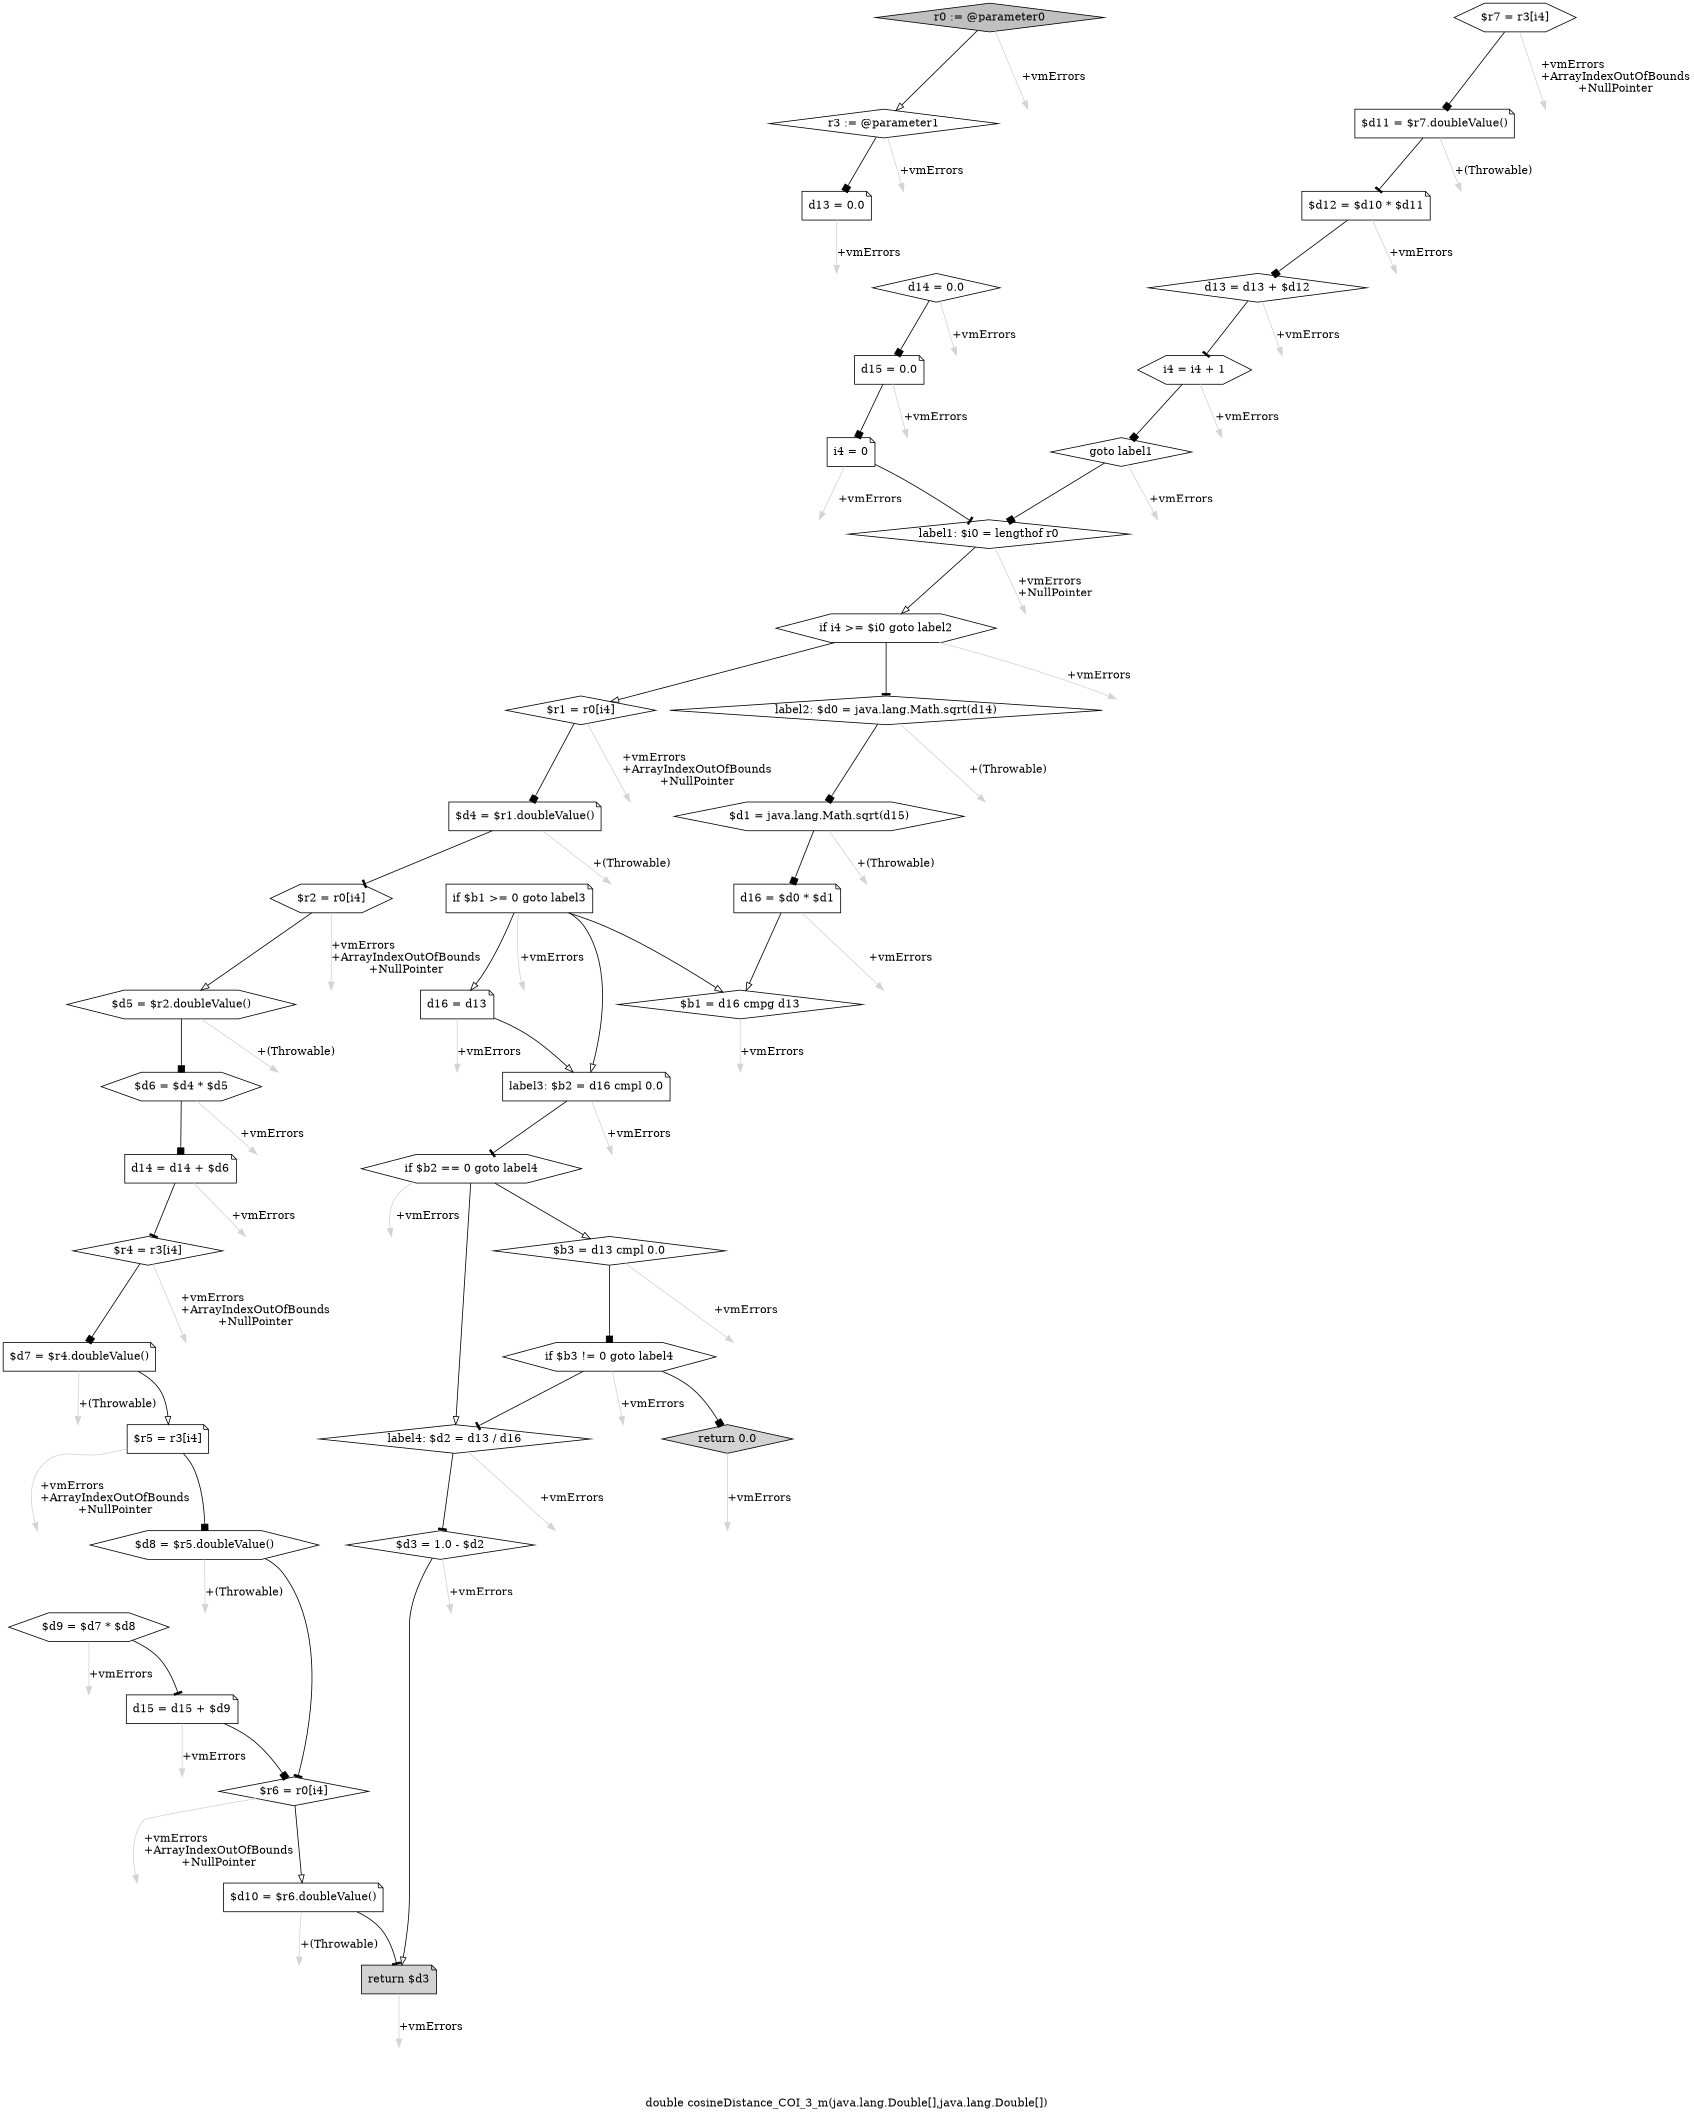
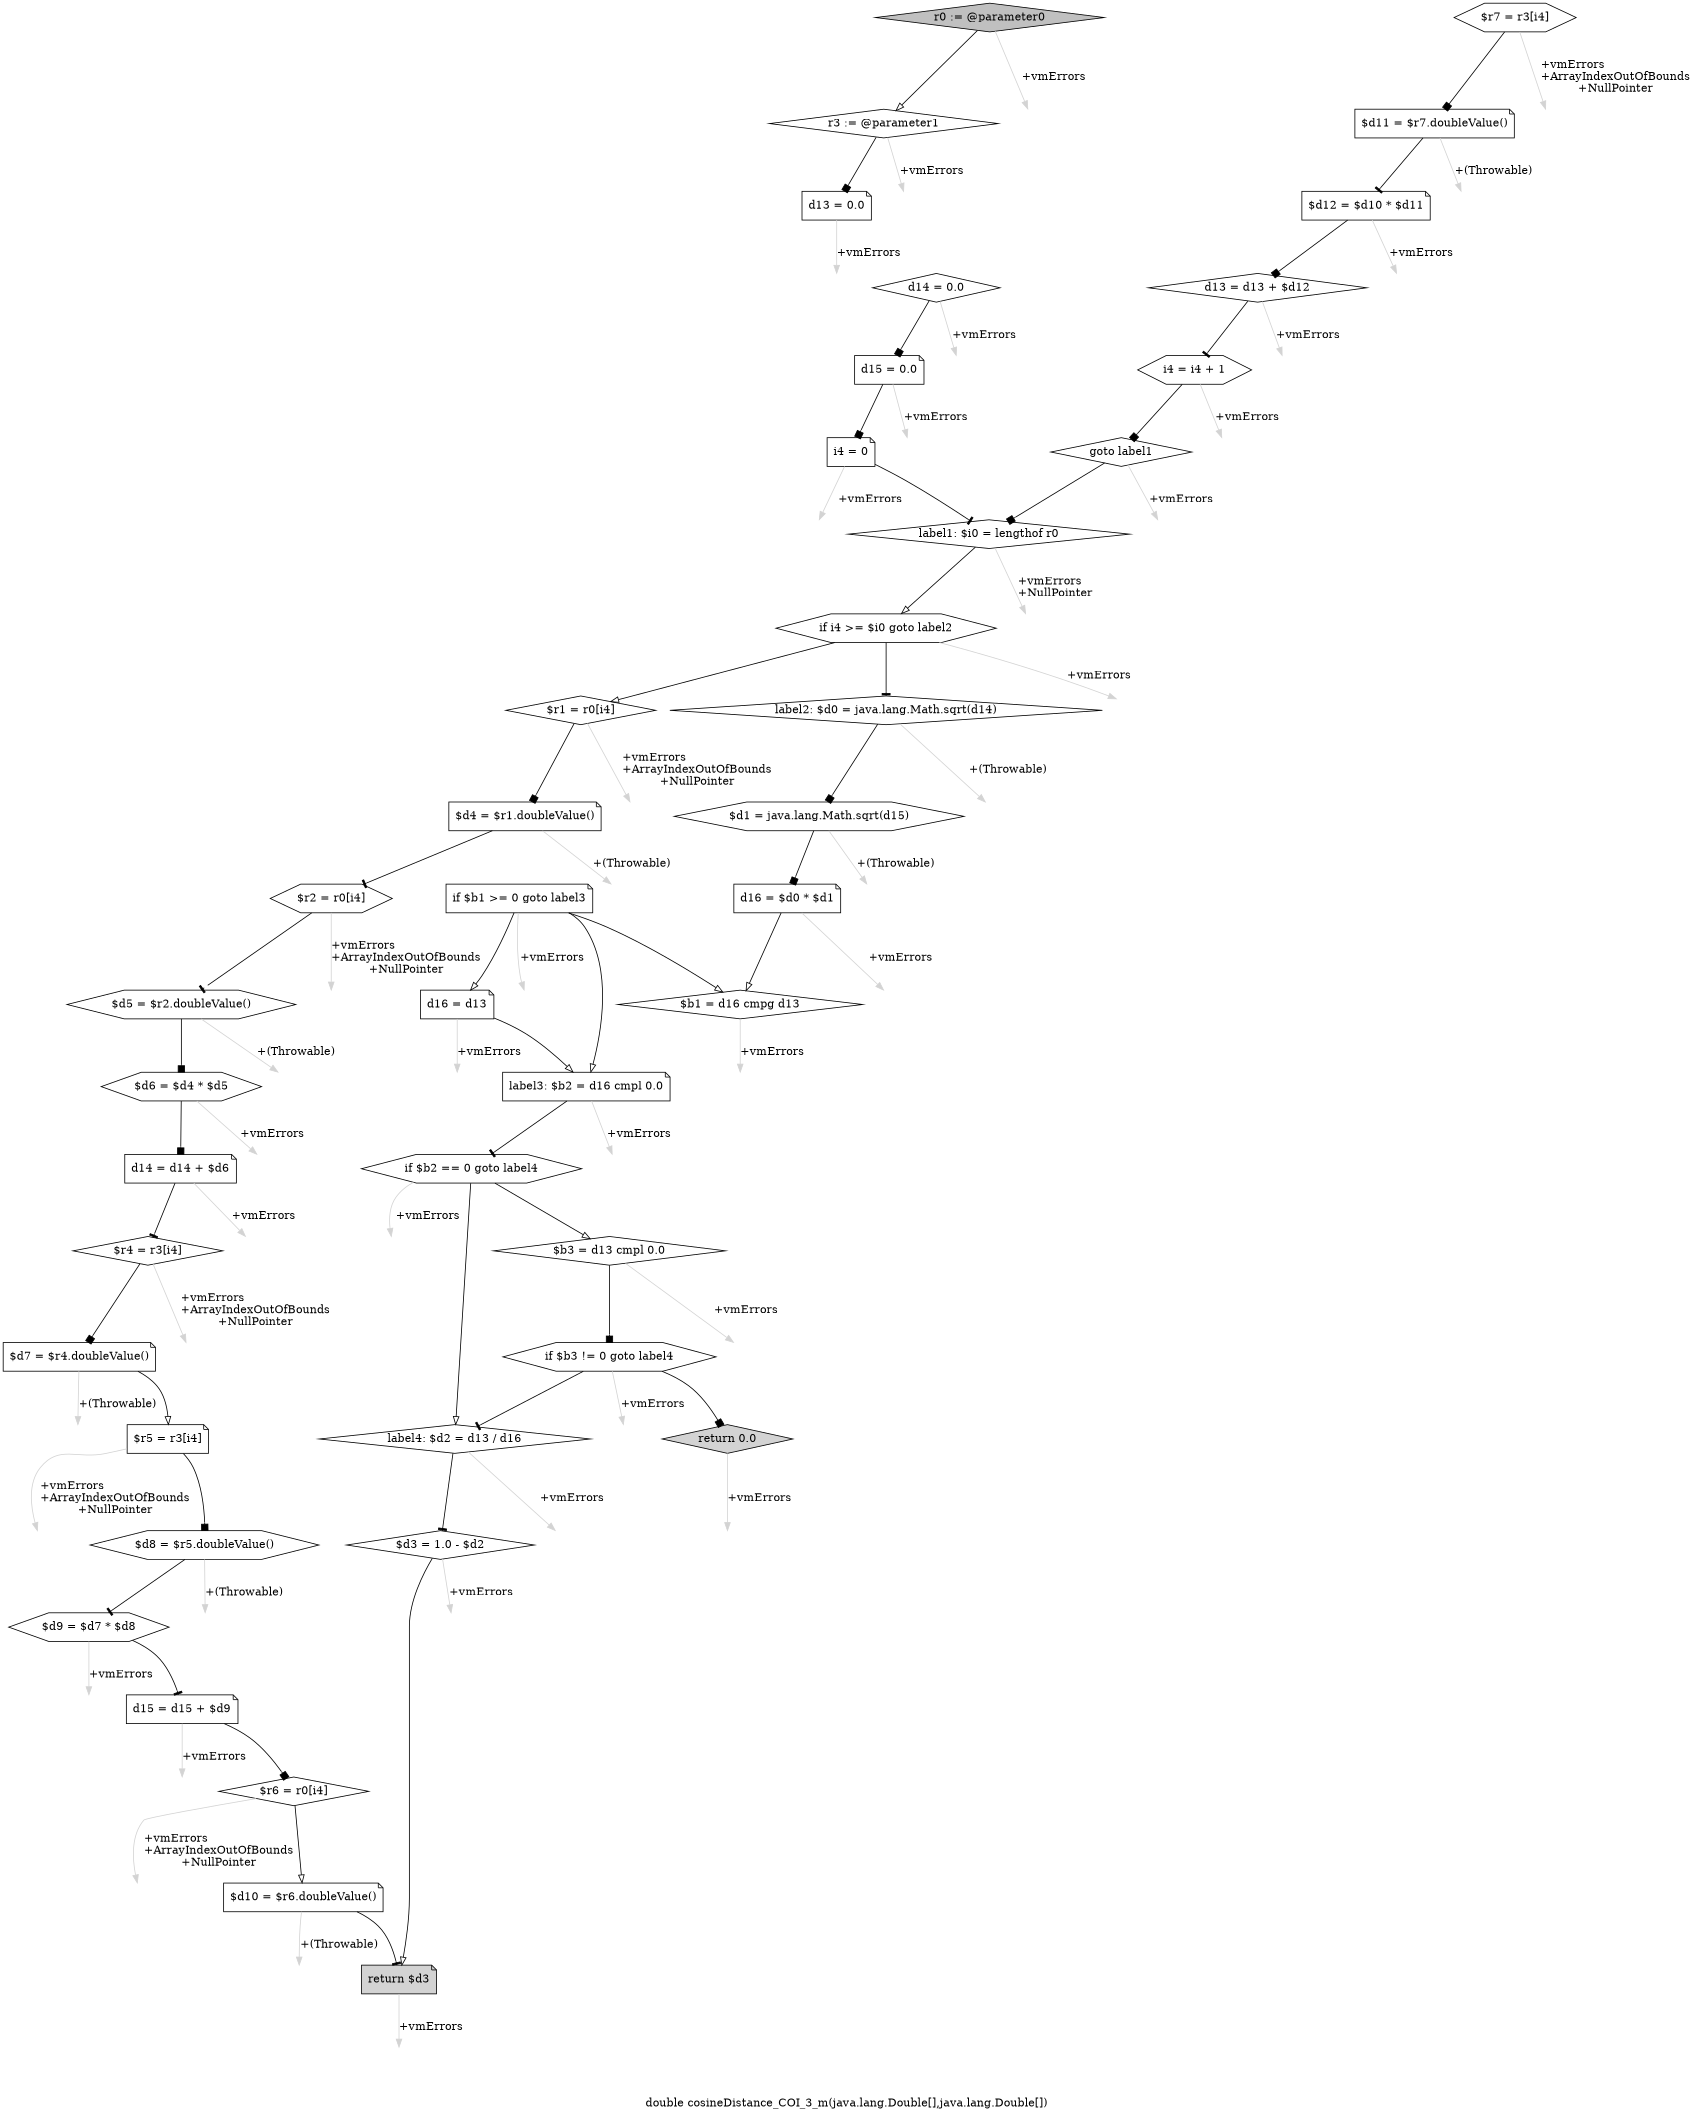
  digraph {
    label="double cosineDistance_COI_3_m(java.lang.Double[],java.lang.Double[])"
    node [shape=box style=invis]
    edge [color=black]
    n1 [fillcolor=gray label="r0 := @parameter0" shape=diamond style=filled]
    n2 [label="r3 := @parameter1" shape=diamond style=""]
    n3 [label=Esc]
    n4 [label="d13 = 0.0" shape=note style=""]
    n5 [label=Esc]
    n6 [label=Esc]
    n7 [label="d14 = 0.0" shape=diamond style=""]
    n8 [label="d15 = 0.0" shape=note style=""]
    n9 [label=Esc]
    n10 [label="i4 = 0" shape=note style=""]
    n11 [label=Esc]
    n12 [label="label1: $i0 = lengthof r0" shape=diamond style=""]
    n13 [label=Esc]
    n14 [label="if i4 >= $i0 goto label2" shape=hexagon style=""]
    n15 [label=Esc]
    n16 [label="$r1 = r0[i4]" shape=diamond style=""]
    n17 [label="label2: $d0 = java.lang.Math.sqrt(d14)" shape=diamond style=""]
    n18 [label=Esc]
    n19 [label="$d4 = $r1.doubleValue()" shape=note style=""]
    n20 [label=Esc]
    n21 [label="$d1 = java.lang.Math.sqrt(d15)" shape=hexagon style=""]
    n22 [label=Esc]
    n23 [label="$r2 = r0[i4]" shape=hexagon style=""]
    n24 [label=Esc]
    n25 [label="d16 = $d0 * $d1" shape=note style=""]
    n26 [label=Esc]
    n27 [label="$d5 = $r2.doubleValue()" shape=hexagon style=""]
    n28 [label=Esc]
    n29 [label="$d6 = $d4 * $d5" shape=hexagon style=""]
    n30 [label=Esc]
    n31 [label="d14 = d14 + $d6" shape=note style=""]
    n32 [label=Esc]
    n33 [label="$r4 = r3[i4]" shape=diamond style=""]
    n34 [label=Esc]
    n35 [label="$d7 = $r4.doubleValue()" shape=note style=""]
    n36 [label=Esc]
    n37 [label="$r5 = r3[i4]" shape=note style=""]
    n38 [label=Esc]
    n39 [label="$d8 = $r5.doubleValue()" shape=hexagon style=""]
    n40 [label=Esc]
    n41 [label="$d9 = $d7 * $d8" shape=hexagon style=""]
    n42 [label=Esc]
    n43 [label="d15 = d15 + $d9" shape=note style=""]
    n44 [label=Esc]
    n45 [label="$r6 = r0[i4]" shape=diamond style=""]
    n46 [label=Esc]
    n47 [label="$d10 = $r6.doubleValue()" shape=note style=""]
    n48 [label=Esc]
    n49 [label=Esc]
    n50 [fillcolor=lightgray label="return $d3" shape=note style=filled]
    n51 [label="$r7 = r3[i4]" shape=hexagon style=""]
    n52 [label="$d11 = $r7.doubleValue()" shape=note style=""]
    n53 [label=Esc]
    n54 [label="$d12 = $d10 * $d11" shape=note style=""]
    n55 [label=Esc]
    n56 [label="d13 = d13 + $d12" shape=diamond style=""]
    n57 [label=Esc]
    n58 [label="i4 = i4 + 1" shape=hexagon style=""]
    n59 [label=Esc]
    n60 [label="goto label1" shape=diamond style=""]
    n61 [label=Esc]
    n62 [label=Esc]
    n63 [label="$b1 = d16 cmpg d13" shape=diamond style=""]
    n64 [label=Esc]
    n65 [label=Esc]
    n66 [label="if $b1 >= 0 goto label3" shape=note style=""]
    n67 [label="d16 = d13" shape=note style=""]
    n68 [label="label3: $b2 = d16 cmpl 0.0" shape=note style=""]
    n69 [label=Esc]
    n70 [label=Esc]
    n71 [label="if $b2 == 0 goto label4" shape=hexagon style=""]
    n72 [label=Esc]
    n73 [label="$b3 = d13 cmpl 0.0" shape=diamond style=""]
    n74 [label="label4: $d2 = d13 / d16" shape=diamond style=""]
    n75 [label=Esc]
    n76 [label="if $b3 != 0 goto label4" shape=hexagon style=""]
    n77 [label=Esc]
    n78 [label="$d3 = 1.0 - $d2" shape=diamond style=""]
    n79 [label=Esc]
    n80 [fillcolor=lightgray label="return 0.0" shape=diamond style=filled]
    n81 [label=Esc]
    n82 [label=Esc]
    n83 [label=Esc]
    n84 [label=Esc]
    n1 -> n2 [arrowhead=onormal]
    n1 -> n3 [color=lightgray label="\l+vmErrors"]
    n2 -> n4 [arrowhead=box]
    n2 -> n5 [color=lightgray label="\l+vmErrors"]
    n4 -> n6 [color=lightgray label="\l+vmErrors"]
    n7 -> n8 [arrowhead=box]
    n7 -> n9 [color=lightgray label="\l+vmErrors"]
    n8 -> n10 [arrowhead=box]
    n8 -> n11 [color=lightgray label="\l+vmErrors"]
    n10 -> n12 [arrowhead=tee]
    n10 -> n13 [color=lightgray label="\l+vmErrors"]
    n12 -> n14 [arrowhead=onormal]
    n12 -> n15 [color=lightgray label="\l+vmErrors\l+NullPointer"]
    n14 -> n16 [arrowhead=onormal]
    n14 -> n17 [arrowhead=tee]
    n14 -> n18 [color=lightgray label="\l+vmErrors"]
    n16 -> n19 [arrowhead=box]
    n16 -> n20 [color=lightgray label="\l+vmErrors\l+ArrayIndexOutOfBounds\l+NullPointer"]
    n17 -> n21 [arrowhead=box]
    n17 -> n22 [color=lightgray label="\l+(Throwable)"]
    n19 -> n23 [arrowhead=tee]
    n19 -> n24 [color=lightgray label="\l+(Throwable)"]
    n21 -> n25 [arrowhead=box]
    n21 -> n26 [color=lightgray label="\l+(Throwable)"]
-   n23 -> n27 [arrowhead=onormal]
+   n23 -> n27 [arrowhead=tee]
    n23 -> n28 [color=lightgray label="\l+vmErrors\l+ArrayIndexOutOfBounds\l+NullPointer"]
    n25 -> n63 [arrowhead=onormal]
    n25 -> n64 [color=lightgray label="\l+vmErrors"]
    n27 -> n29 [arrowhead=box]
    n27 -> n30 [color=lightgray label="\l+(Throwable)"]
    n29 -> n31 [arrowhead=box]
    n29 -> n32 [color=lightgray label="\l+vmErrors"]
    n31 -> n33 [arrowhead=tee]
    n31 -> n34 [color=lightgray label="\l+vmErrors"]
    n33 -> n35 [arrowhead=box]
    n33 -> n36 [color=lightgray label="\l+vmErrors\l+ArrayIndexOutOfBounds\l+NullPointer"]
    n35 -> n37 [arrowhead=onormal]
    n35 -> n38 [color=lightgray label="\l+(Throwable)"]
    n37 -> n39 [arrowhead=box]
    n37 -> n40 [color=lightgray label="\l+vmErrors\l+ArrayIndexOutOfBounds\l+NullPointer"]
-   n39 -> n45 [arrowhead=tee]
+   n39 -> n41 [arrowhead=tee]
    n39 -> n42 [color=lightgray label="\l+(Throwable)"]
    n41 -> n43 [arrowhead=tee]
    n41 -> n44 [color=lightgray label="\l+vmErrors"]
    n43 -> n45 [arrowhead=box]
    n43 -> n46 [color=lightgray label="\l+vmErrors"]
    n45 -> n47 [arrowhead=onormal]
    n45 -> n48 [color=lightgray label="\l+vmErrors\l+ArrayIndexOutOfBounds\l+NullPointer"]
    n47 -> n49 [color=lightgray label="\l+(Throwable)"]
    n47 -> n50 [arrowhead=tee]
    n50 -> n84 [color=lightgray label="\l+vmErrors"]
    n51 -> n52 [arrowhead=box]
    n51 -> n53 [color=lightgray label="\l+vmErrors\l+ArrayIndexOutOfBounds\l+NullPointer"]
    n52 -> n54 [arrowhead=tee]
    n52 -> n55 [color=lightgray label="\l+(Throwable)"]
    n54 -> n56 [arrowhead=box]
    n54 -> n57 [color=lightgray label="\l+vmErrors"]
    n56 -> n58 [arrowhead=tee]
    n56 -> n59 [color=lightgray label="\l+vmErrors"]
    n58 -> n60 [arrowhead=box]
    n58 -> n61 [color=lightgray label="\l+vmErrors"]
    n60 -> n12 [arrowhead=box]
    n60 -> n62 [color=lightgray label="\l+vmErrors"]
    n63 -> n65 [color=lightgray label="\l+vmErrors"]
    n66 -> n63 [arrowhead=onormal]
    n66 -> n67 [arrowhead=onormal]
    n66 -> n68 [arrowhead=onormal]
    n66 -> n69 [color=lightgray label="\l+vmErrors"]
    n67 -> n68 [arrowhead=onormal]
    n67 -> n70 [color=lightgray label="\l+vmErrors"]
    n68 -> n71 [arrowhead=tee]
    n68 -> n72 [color=lightgray label="\l+vmErrors"]
    n71 -> n73 [arrowhead=onormal]
    n71 -> n74 [arrowhead=onormal]
    n71 -> n75 [color=lightgray label="\l+vmErrors"]
    n73 -> n76 [arrowhead=box]
    n73 -> n77 [color=lightgray label="\l+vmErrors"]
    n74 -> n78 [arrowhead=tee]
    n74 -> n79 [color=lightgray label="\l+vmErrors"]
    n76 -> n74 [arrowhead=tee]
    n76 -> n80 [arrowhead=box]
    n76 -> n81 [color=lightgray label="\l+vmErrors"]
    n78 -> n50 [arrowhead=onormal]
    n78 -> n82 [color=lightgray label="\l+vmErrors"]
    n80 -> n83 [color=lightgray label="\l+vmErrors"]
  }
